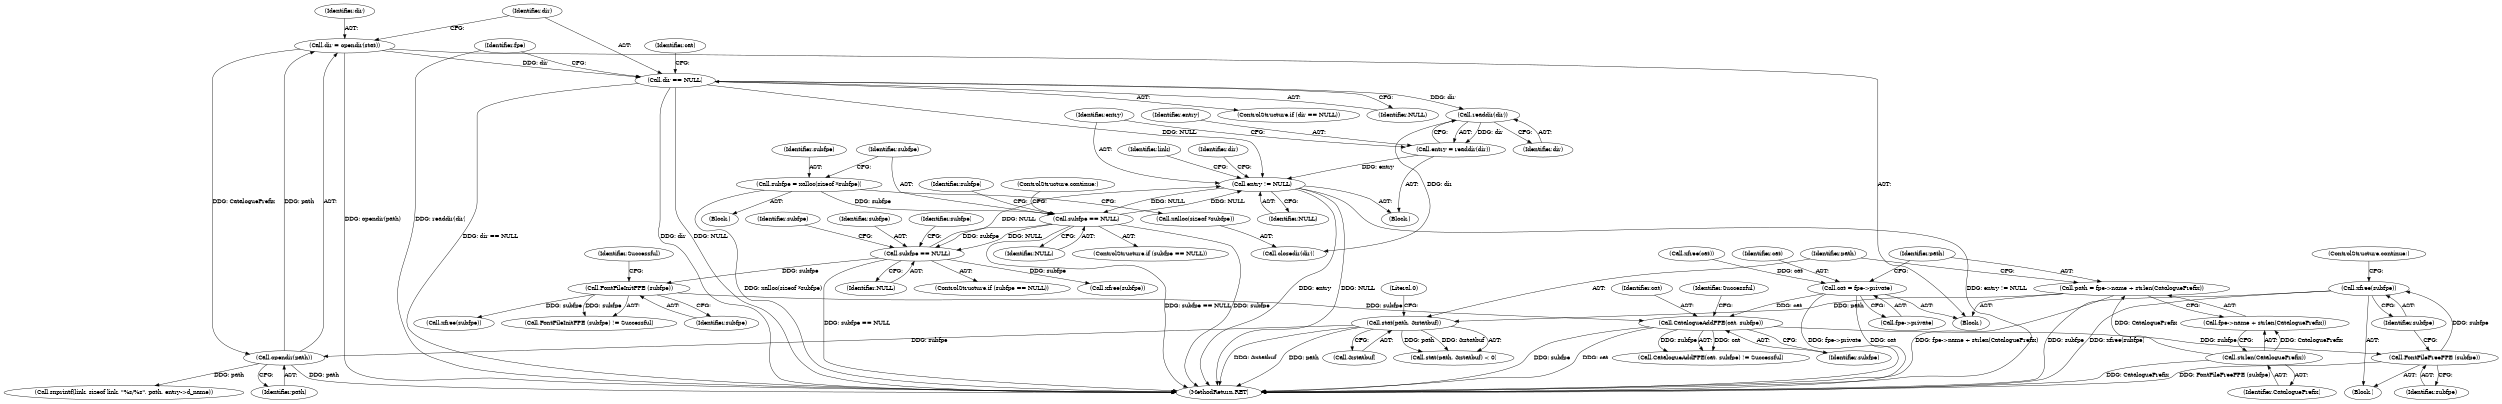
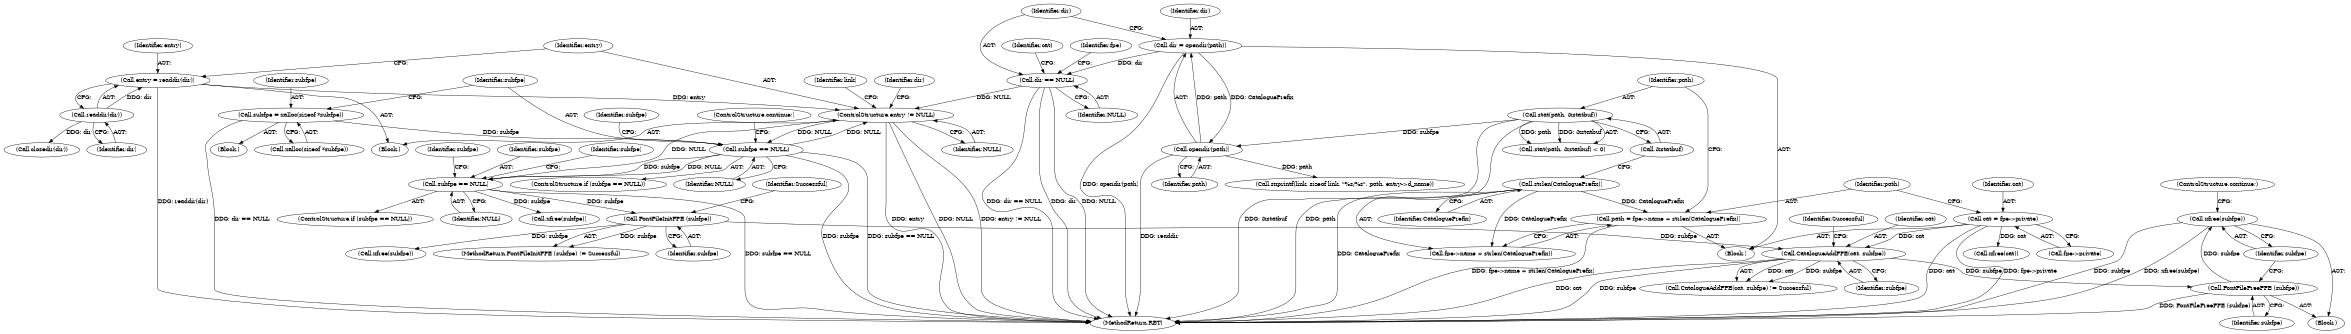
  digraph {
    n1 [label="(Call,xfree(subfpe))"]
    n2 [label="(MethodReturn,RET)"]
    n3 [label="(Block,)"]
    n4 [label="(Identifier,subfpe)"]
    n5 [label="(Call,FontFileFreeFPE (subfpe))"]
    n6 [label="(Identifier,subfpe)"]
    n7 [label="(Call,CatalogueAddFPE(cat, subfpe))"]
    n8 [label="(Call,CatalogueAddFPE(cat, subfpe) != Successful)"]
    n9 [label="(Identifier,subfpe)"]
    n10 [label="(Call,cat = fpe->private)"]
    n11 [label="(Block,)"]
    n12 [label="(Call,xfree(cat))"]
    n13 [label="(Call,fpe->private)"]
    n14 [label="(Call,FontFileInitFPE (subfpe))"]
    n15 [label="(Identifier,subfpe)"]
    n16 [label="(Call,xfree(subfpe))"]
-   n17 [label="(Call,FontFileInitFPE (subfpe) != Successful)"]
+   n17 [label="(MethodReturn,FontFileInitFPE (subfpe) != Successful)"]
    n18 [label="(Call,subfpe == NULL)"]
-   n19 [label="(Call,entry != NULL)"]
+   n19 [label="(ControlStructure,entry != NULL)"]
    n20 [label="(ControlStructure,if (subfpe == NULL))"]
    n21 [label="(Call,xfree(subfpe))"]
    n22 [label="(Identifier,NULL)"]
    n23 [label="(Call,subfpe == NULL)"]
    n24 [label="(Identifier,NULL)"]
    n25 [label="(Block,)"]
    n26 [label="(ControlStructure,if (subfpe == NULL))"]
    n27 [label="(Identifier,NULL)"]
    n28 [label="(Call,subfpe = xalloc(sizeof *subfpe))"]
    n29 [label="(Block,)"]
    n30 [label="(Call,xalloc(sizeof *subfpe))"]
    n31 [label="(Call,entry = readdir(dir))"]
    n32 [label="(Call,readdir(dir))"]
    n33 [label="(Call,closedir(dir))"]
    n34 [label="(Identifier,dir)"]
    n35 [label="(Call,dir == NULL)"]
    n36 [label="(Identifier,NULL)"]
-   n37 [label="(ControlStructure,if (dir == NULL))"]
-   n38 [label="(Call,dir = opendir(stat))"]
+   n38 [label="(Call,dir = opendir(path))"]
    n39 [label="(Call,opendir(path))"]
    n40 [label="(Identifier,path)"]
    n41 [label="(Call,snprintf(link, sizeof link, \"%s/%s\", path, entry->d_name))"]
    n42 [label="(Call,stat(path, &statbuf))"]
    n43 [label="(Call,&statbuf)"]
    n44 [label="(Call,stat(path, &statbuf) < 0)"]
    n45 [label="(Call,path = fpe->name + strlen(CataloguePrefix))"]
    n46 [label="(Call,fpe->name + strlen(CataloguePrefix))"]
    n47 [label="(Call,strlen(CataloguePrefix))"]
    n48 [label="(Identifier,CataloguePrefix)"]
    n49 [label="(Identifier,link)"]
    n50 [label="(Identifier,dir)"]
    n51 [label="(Identifier,subfpe)"]
-   n52 [label="(Literal,0)"]
    n53 [label="(Identifier,entry)"]
    n54 [label="(Identifier,cat)"]
    n55 [label="(Identifier,subfpe)"]
    n56 [label="(Identifier,cat)"]
    n57 [label="(Identifier,path)"]
    n58 [label="(ControlStructure,continue;)"]
    n59 [label="(Identifier,subfpe)"]
    n60 [label="(Identifier,subfpe)"]
    n61 [label="(Identifier,dir)"]
    n62 [label="(Identifier,subfpe)"]
    n63 [label="(Identifier,cat)"]
    n64 [label="(Identifier,subfpe)"]
    n65 [label="(ControlStructure,continue;)"]
    n66 [label="(Identifier,Successful)"]
    n67 [label="(Identifier,entry)"]
    n68 [label="(Identifier,fpe)"]
    n69 [label="(Identifier,path)"]
    n70 [label="(Identifier,dir)"]
    n71 [label="(Identifier,Successful)"]
    n1 -> n2 [label="DDG: subfpe"]
    n1 -> n2 [label="DDG: xfree(subfpe)"]
    n1 -> n3 [label="AST: "]
    n1 -> n4 [label="CFG: "]
    n4 -> n1 [label="AST: "]
    n4 -> n5 [label="CFG: "]
    n5 -> n1 [label="DDG: subfpe"]
    n5 -> n2 [label="DDG: FontFileFreeFPE (subfpe)"]
    n5 -> n3 [label="AST: "]
    n5 -> n6 [label="CFG: "]
    n6 -> n5 [label="AST: "]
    n7 -> n2 [label="DDG: subfpe"]
    n7 -> n2 [label="DDG: cat"]
    n7 -> n5 [label="DDG: subfpe"]
    n7 -> n8 [label="AST: "]
    n7 -> n8 [label="DDG: cat"]
    n7 -> n8 [label="DDG: subfpe"]
    n7 -> n9 [label="CFG: "]
    n9 -> n7 [label="AST: "]
    n10 -> n2 [label="DDG: fpe->private"]
    n10 -> n2 [label="DDG: cat"]
    n10 -> n7 [label="DDG: cat"]
    n10 -> n11 [label="AST: "]
-   n12 -> n10 [label="DDG: cat"]
+   n10 -> n12 [label="DDG: cat"]
    n10 -> n13 [label="CFG: "]
    n13 -> n10 [label="AST: "]
    n14 -> n7 [label="DDG: subfpe"]
    n14 -> n15 [label="CFG: "]
    n14 -> n16 [label="DDG: subfpe"]
    n14 -> n17 [label="AST: "]
    n14 -> n17 [label="DDG: subfpe"]
    n15 -> n14 [label="AST: "]
    n18 -> n2 [label="DDG: subfpe == NULL"]
    n18 -> n14 [label="DDG: subfpe"]
    n18 -> n19 [label="DDG: NULL"]
    n18 -> n20 [label="AST: "]
    n18 -> n21 [label="DDG: subfpe"]
    n18 -> n22 [label="CFG: "]
    n19 -> n2 [label="DDG: entry"]
    n19 -> n2 [label="DDG: NULL"]
    n19 -> n2 [label="DDG: entry != NULL"]
    n19 -> n23 [label="DDG: NULL"]
    n19 -> n24 [label="CFG: "]
    n19 -> n25 [label="AST: "]
    n22 -> n18 [label="AST: "]
    n23 -> n2 [label="DDG: subfpe == NULL"]
    n23 -> n2 [label="DDG: subfpe"]
    n23 -> n18 [label="DDG: subfpe"]
    n23 -> n18 [label="DDG: NULL"]
    n23 -> n19 [label="DDG: NULL"]
    n23 -> n26 [label="AST: "]
    n23 -> n27 [label="CFG: "]
    n24 -> n19 [label="AST: "]
    n27 -> n23 [label="AST: "]
-   n28 -> n2 [label="DDG: xalloc(sizeof *subfpe)"]
+   n28 -> n2 [label="DDG: dir == NULL"]
    n28 -> n23 [label="DDG: subfpe"]
    n28 -> n29 [label="AST: "]
    n28 -> n30 [label="CFG: "]
-   n30 -> n33 [label="AST: "]
-   n68 -> n2 [label="DDG: readdir(dir)"]
+   n30 -> n28 [label="AST: "]
+   n31 -> n2 [label="DDG: readdir(dir)"]
    n31 -> n19 [label="DDG: entry"]
    n31 -> n25 [label="AST: "]
    n31 -> n32 [label="CFG: "]
    n32 -> n31 [label="AST: "]
    n32 -> n31 [label="DDG: dir"]
    n32 -> n33 [label="DDG: dir"]
    n32 -> n34 [label="CFG: "]
    n34 -> n32 [label="AST: "]
    n35 -> n2 [label="DDG: dir == NULL"]
    n35 -> n2 [label="DDG: dir"]
    n35 -> n2 [label="DDG: NULL"]
    n35 -> n19 [label="DDG: NULL"]
-   n35 -> n32 [label="DDG: dir"]
    n35 -> n36 [label="CFG: "]
-   n35 -> n37 [label="AST: "]
    n36 -> n35 [label="AST: "]
    n38 -> n2 [label="DDG: opendir(path)"]
    n38 -> n11 [label="AST: "]
    n38 -> n35 [label="DDG: dir"]
    n38 -> n39 [label="DDG: CataloguePrefix"]
-   n39 -> n2 [label="DDG: path"]
+   n39 -> n2 [label="DDG: readdir"]
    n39 -> n38 [label="AST: "]
    n39 -> n38 [label="DDG: path"]
    n39 -> n40 [label="CFG: "]
    n39 -> n41 [label="DDG: path"]
    n40 -> n39 [label="AST: "]
    n42 -> n2 [label="DDG: &statbuf"]
    n42 -> n2 [label="DDG: path"]
    n42 -> n39 [label="DDG: subfpe"]
    n42 -> n43 [label="CFG: "]
    n42 -> n44 [label="AST: "]
    n42 -> n44 [label="DDG: path"]
    n42 -> n44 [label="DDG: &statbuf"]
    n43 -> n42 [label="AST: "]
    n45 -> n2 [label="DDG: fpe->name + strlen(CataloguePrefix)"]
    n45 -> n11 [label="AST: "]
-   n45 -> n42 [label="DDG: path"]
    n45 -> n46 [label="CFG: "]
    n46 -> n45 [label="AST: "]
-   n46 -> n47 [label="CFG: "]
+   n43 -> n47 [label="CFG: "]
    n47 -> n2 [label="DDG: CataloguePrefix"]
    n47 -> n45 [label="DDG: CataloguePrefix"]
    n47 -> n46 [label="AST: "]
    n47 -> n46 [label="DDG: CataloguePrefix"]
-   n47 -> n48 [label="AST: "]
+   n47 -> n48 [label="CFG: "]
    n48 -> n47 [label="AST: "]
    n49 -> n19 [label="CFG: "]
    n50 -> n35 [label="AST: "]
    n50 -> n38 [label="CFG: "]
    n51 -> n23 [label="CFG: "]
-   n52 -> n42 [label="CFG: "]
    n53 -> n31 [label="AST: "]
    n54 -> n7 [label="AST: "]
    n55 -> n28 [label="AST: "]
    n56 -> n10 [label="AST: "]
    n57 -> n42 [label="AST: "]
    n57 -> n45 [label="CFG: "]
    n58 -> n23 [label="CFG: "]
    n59 -> n18 [label="CFG: "]
    n60 -> n18 [label="AST: "]
    n61 -> n19 [label="CFG: "]
    n62 -> n23 [label="AST: "]
    n62 -> n28 [label="CFG: "]
    n63 -> n35 [label="CFG: "]
    n64 -> n18 [label="CFG: "]
    n65 -> n1 [label="CFG: "]
    n66 -> n14 [label="CFG: "]
    n67 -> n19 [label="AST: "]
    n67 -> n31 [label="CFG: "]
    n68 -> n35 [label="CFG: "]
    n69 -> n10 [label="CFG: "]
    n69 -> n45 [label="AST: "]
    n70 -> n38 [label="AST: "]
    n71 -> n7 [label="CFG: "]
  }
